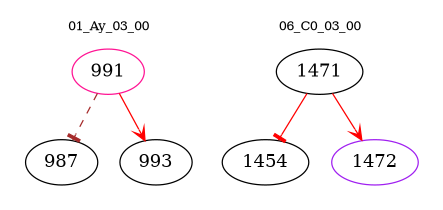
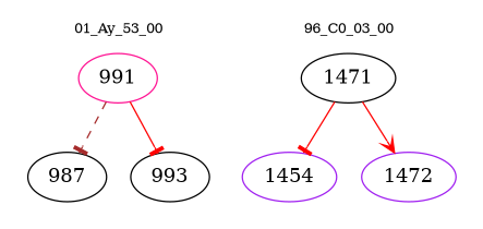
  digraph {
    node [color=black]
    edge [arrowhead=tee color=red style=solid]
    n1 [color=deeppink label=991]
    n2 [label=987]
    n3 [label=993]
    n4 [label=1471]
-   n5 [label=1454]
+   n5 [color=purple label=1454]
    n6 [color=purple label=1472]
    subgraph cluster_1 {
      color=white
      fontsize=10
-     label="01_Ay_03_00"
+     label="01_Ay_53_00"
      n1
      n2
      n3
    }
    subgraph cluster_2 {
      color=white
      fontsize=10
-     label="06_C0_03_00"
+     label="96_C0_03_00"
      n4
      n5
      n6
    }
    n1 -> n2 [color=brown style=dashed]
-   n1 -> n3 [arrowhead=vee]
+   n1 -> n3
    n4 -> n5
    n4 -> n6 [arrowhead=vee]
  }
